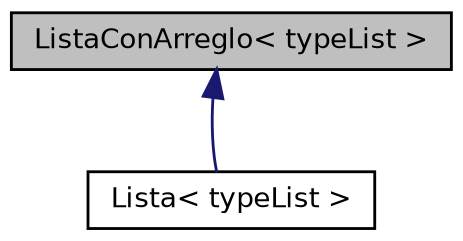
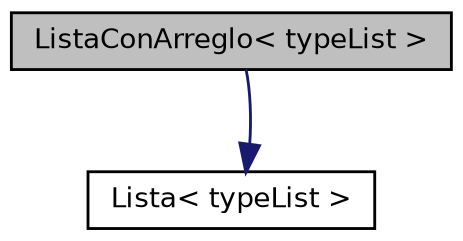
  digraph {
    node [color=black fontname=Helvetica fontsize=10 shape=record style=filled]
    n1 [fillcolor=grey75 fontcolor=black height=0.2 label="ListaConArreglo\< typeList \>" width=0.4]
    n2 [fillcolor=white height=0.2 label="Lista\< typeList \>" width=0.4]
-   n1 -> n2 [color=midnightblue dir=back fontname=Helvetica fontsize=10 labelfontname=Helvetica labelfontsize=10 style=solid]
+   n2 -> n1 [color=midnightblue dir=back fontname=Helvetica fontsize=10 labelfontname=Helvetica labelfontsize=10 style=solid]
  }
